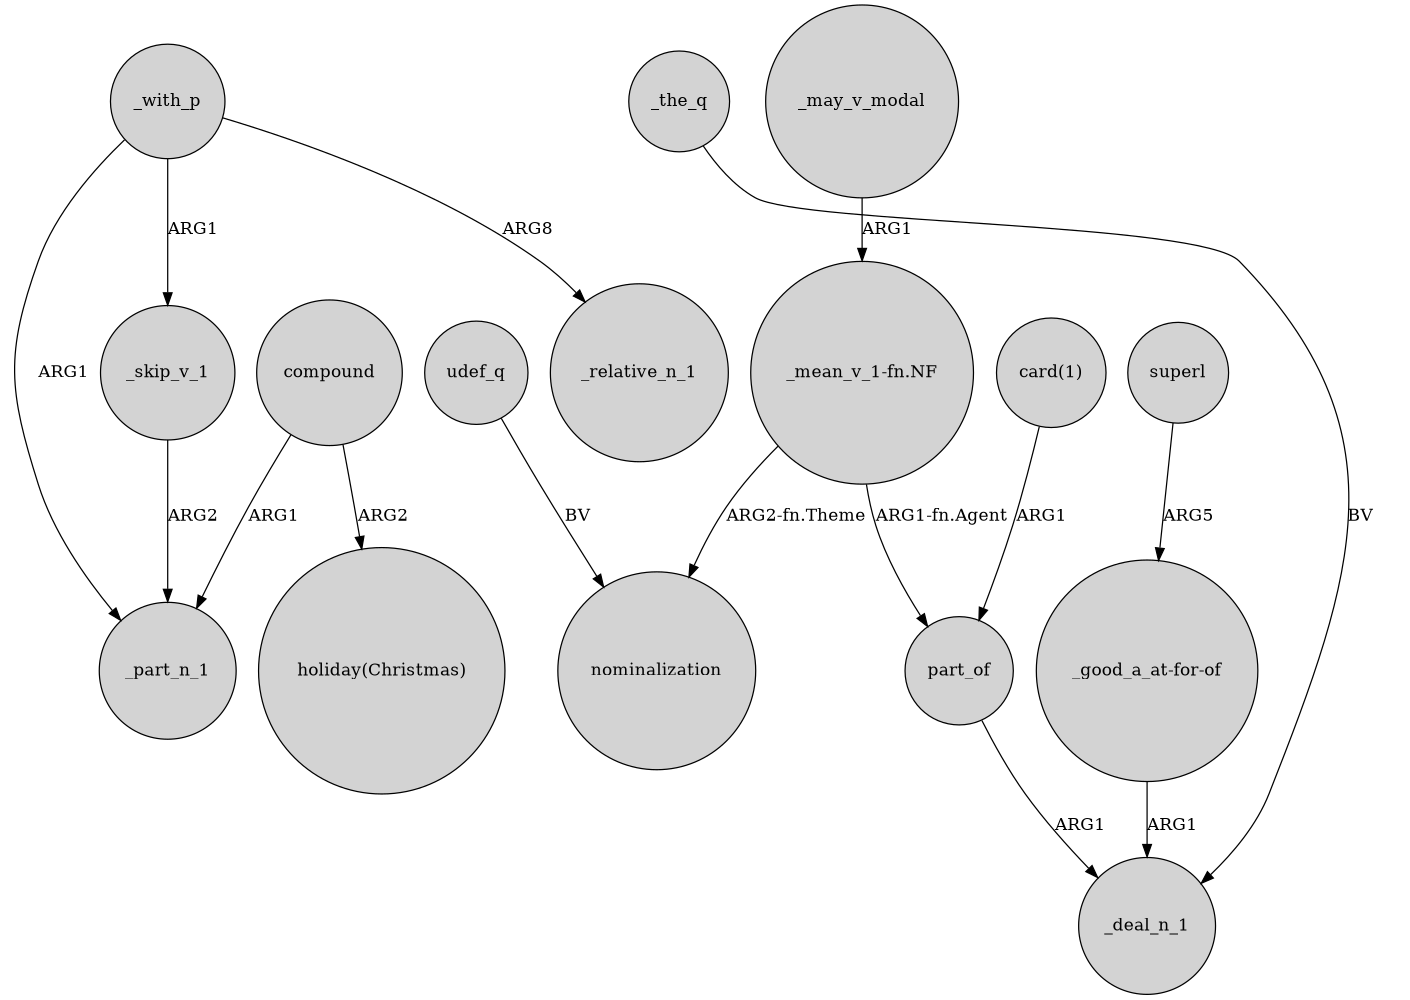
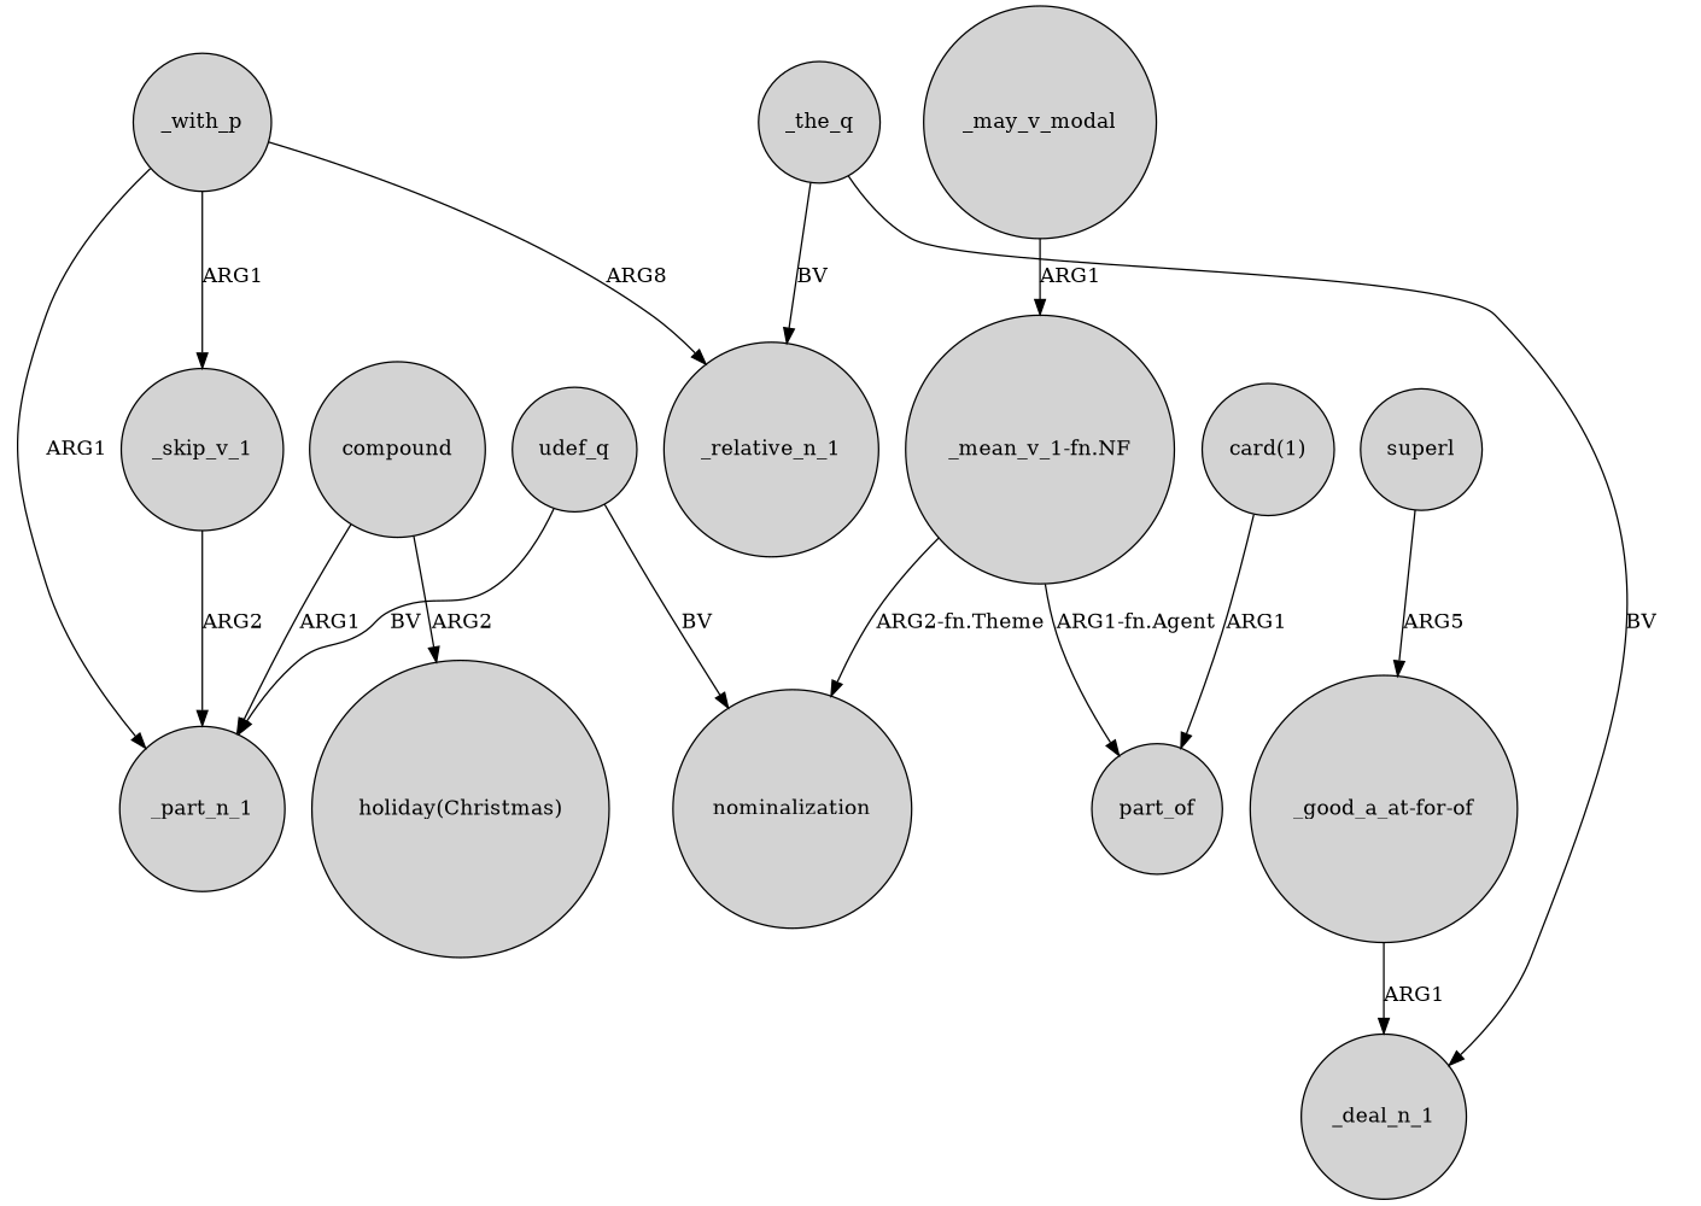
  digraph {
    node [shape=circle style=filled]
    n1 [label=_part_n_1]
    udef_q
    nominalization
    part_of
    _deal_n_1
    "_good_a_at-for-of"
    _with_p
    _relative_n_1
    _skip_v_1
    _the_q
    compound
    "holiday(Christmas)"
    _may_v_modal
    "_mean_v_1-fn.NF"
    superl
    "card(1)"
+   udef_q -> n1 [label=BV]
    udef_q -> nominalization [label=BV]
-   part_of -> _deal_n_1 [label=ARG1]
    "_good_a_at-for-of" -> _deal_n_1 [label=ARG1]
    _with_p -> n1 [label=ARG1]
    _with_p -> _relative_n_1 [label=ARG8]
    _with_p -> _skip_v_1 [label=ARG1]
    _skip_v_1 -> n1 [label=ARG2]
    _the_q -> _deal_n_1 [label=BV]
+   _the_q -> _relative_n_1 [label=BV]
    compound -> n1 [label=ARG1]
    compound -> "holiday(Christmas)" [label=ARG2]
    _may_v_modal -> "_mean_v_1-fn.NF" [label=ARG1]
    "_mean_v_1-fn.NF" -> nominalization [label="ARG2-fn.Theme"]
    "_mean_v_1-fn.NF" -> part_of [label="ARG1-fn.Agent"]
    superl -> "_good_a_at-for-of" [label=ARG5]
    "card(1)" -> part_of [label=ARG1]
  }
